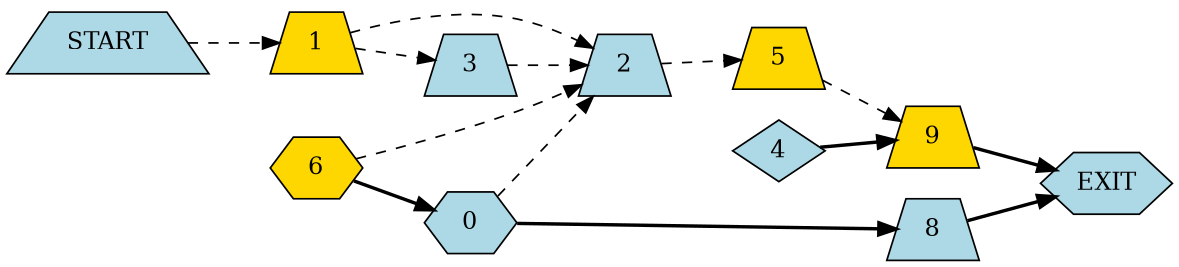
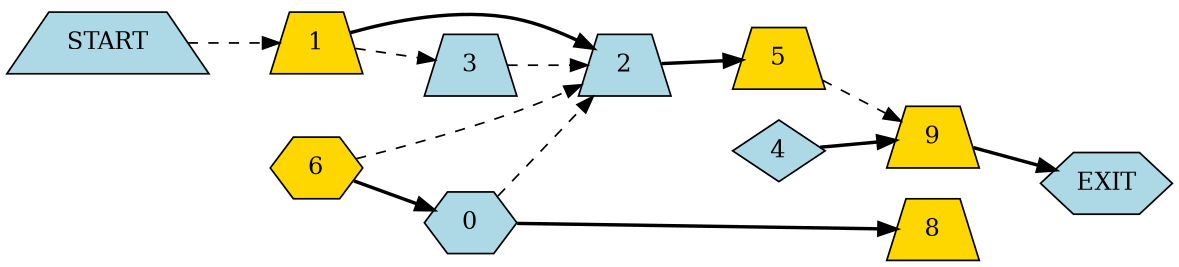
  digraph {
    rankdir=LR
    node [fillcolor=lightblue shape=trapezium style=filled]
    edge [style=dashed]
    n1 [label=START]
    1 [fillcolor=gold]
    2
    3
    n5 [label=EXIT shape=hexagon]
    5 [fillcolor=gold]
    4 [shape=diamond]
    9 [fillcolor=gold]
    6 [fillcolor=gold shape=hexagon]
    n10 [label=0 shape=hexagon]
-   8
+   8 [fillcolor=gold]
    n1 -> 1
-   1 -> 2
+   1 -> 2 [style=bold]
    1 -> 3
-   2 -> 5
+   2 -> 5 [style=bold]
    3 -> 2
    5 -> 9
    4 -> 9 [style=bold]
    9 -> n5 [style=bold]
    6 -> 2
    6 -> n10 [style=bold]
    n10 -> 2
    n10 -> 8 [style=bold]
-   8 -> n5 [style=bold]
  }
